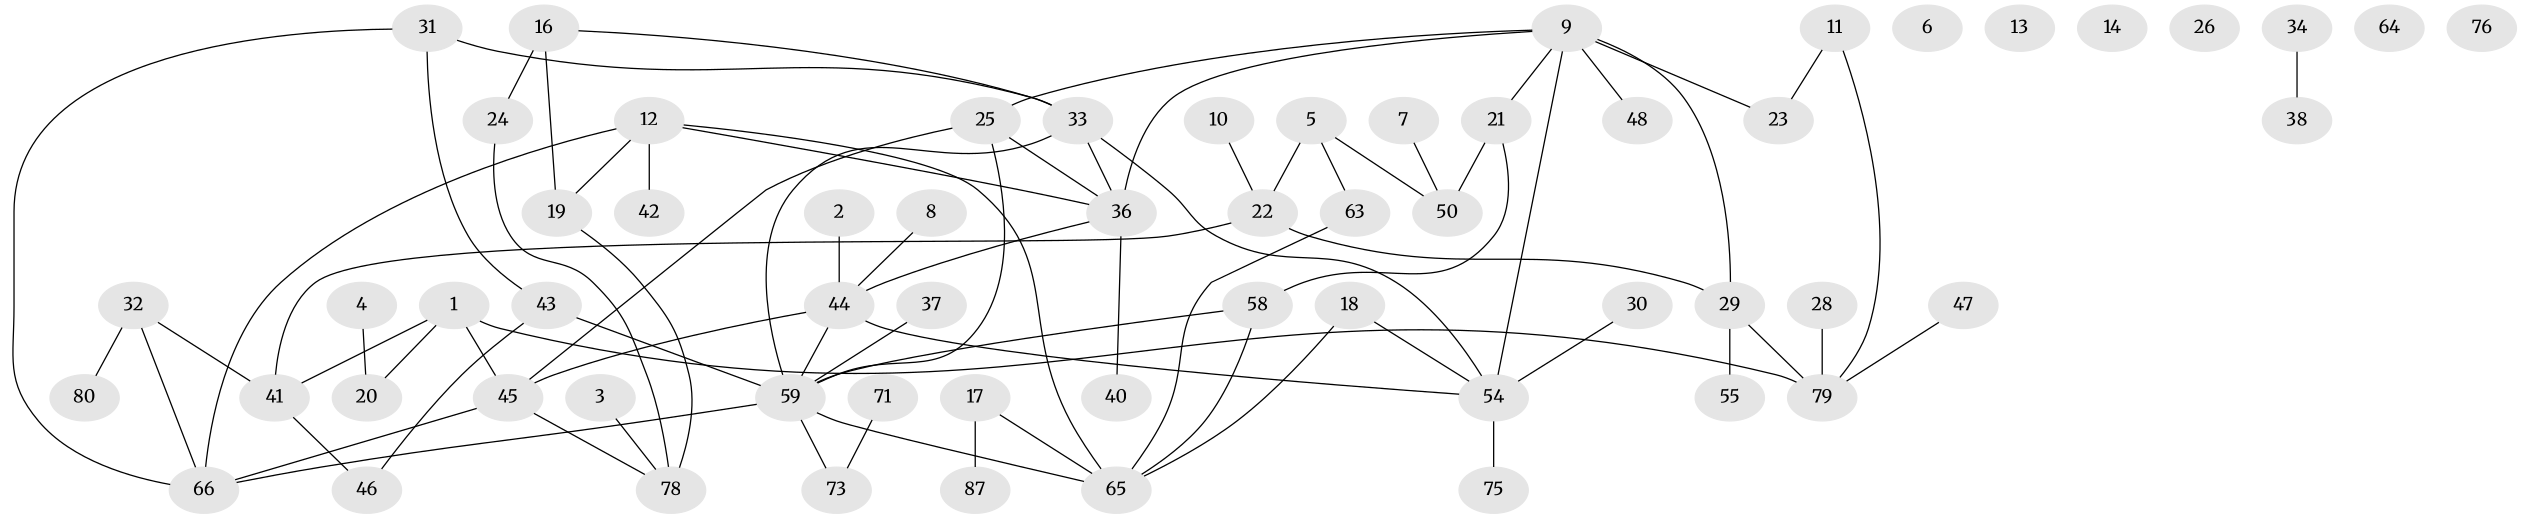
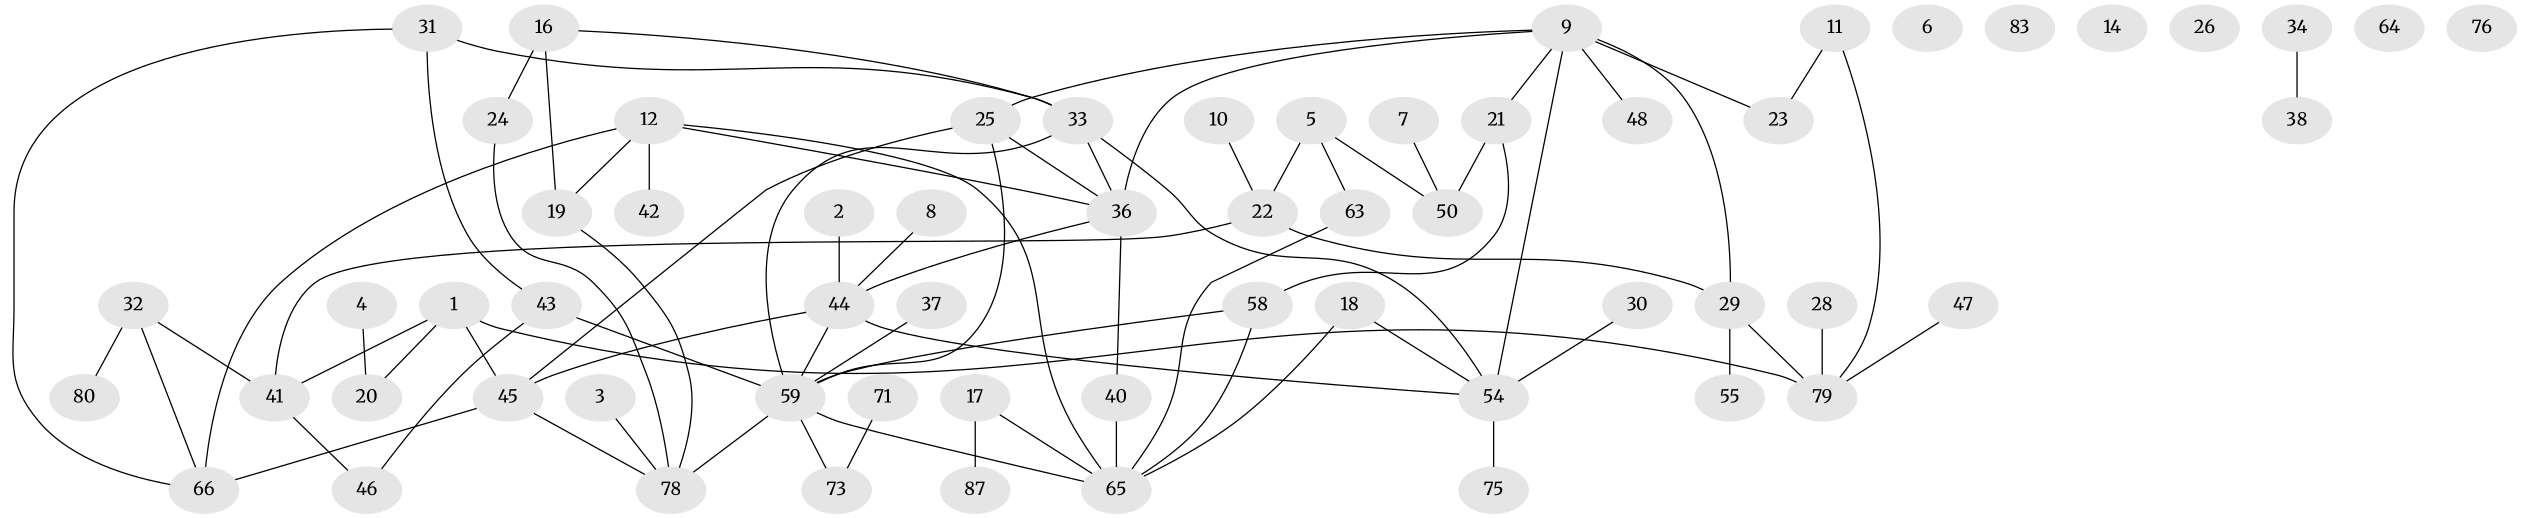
  graph {
    fontname=Merriweather
    node [color=gray90 fontname=Merriweather style=filled]
    edge [fontname=Merriweather]
    1 [super="+49"]
    20 [super="+74"]
    41 [super="+51"]
    45 [super="+60"]
    79 [super="+82"]
    46
    78 [super="+81"]
    66
    44 [super="+69"]
    54 [super="+83"]
    59 [super="+70"]
    2
    3
    4 [super="+35"]
    5 [super="+25"]
    22 [super="+86"]
    50
    63 [super="+68"]
    29 [super="+53"]
    65 [super="+67"]
    6
    7
    8
    9 [super="+27"]
    n25 [label=25]
    21 [super="+84"]
    23 [super="+77"]
    36 [super="+57"]
    48
    58
    55
    40
    75
    10
    11
    12 [super="+52"]
    19
    42
-   13
+   13 [label=83]
    14 [super="+72"]
    73
    16 [super="+61"]
    24
    33
    17
    87
    18
    26
    28
    30
    43 [super="+56"]
    31
    32 [super="+62"]
    80
    34 [super="+39"]
    38
    37
    47 [super="+85"]
    64
    71
    76
    1 -- 20
    1 -- 41
    1 -- 45
    1 -- 79
    41 -- 46
    45 -- 78
    45 -- 66
    44 -- 45
    44 -- 54
    44 -- 59
    54 -- 75
-   59 -- 66
+   59 -- 78
    59 -- 65
    59 -- 73
    2 -- 44
    3 -- 78
    4 -- 20
    5 -- 22
    5 -- 50
    5 -- 63
    22 -- 41
    22 -- 29
    63 -- 65
    29 -- 79
    29 -- 55
    7 -- 50
    8 -- 44
    9 -- 54 [weight=2]
    9 -- 29
    9 -- n25
    9 -- 21
    9 -- 23 [weight=2]
    9 -- 36
    9 -- 48
    n25 -- 45
    n25 -- 59
    n25 -- 36
    21 -- 50
    21 -- 58
    36 -- 44 [weight=2]
    36 -- 40
    58 -- 59
    58 -- 65
+   40 -- 65
    10 -- 22
    11 -- 79
    11 -- 23
    12 -- 66
    12 -- 65
    12 -- 36
    12 -- 19
    12 -- 42
    19 -- 78
    16 -- 19
    16 -- 24 [weight=2]
    16 -- 33
    24 -- 78
    33 -- 54
    33 -- 59
    33 -- 36
    17 -- 65
    17 -- 87
    18 -- 54
    18 -- 65
    28 -- 79
    30 -- 54
    43 -- 46
    43 -- 59
    31 -- 66
    31 -- 33
    31 -- 43
    32 -- 41
    32 -- 66
    32 -- 80
    34 -- 38
    37 -- 59
    47 -- 79
    71 -- 73
  }
